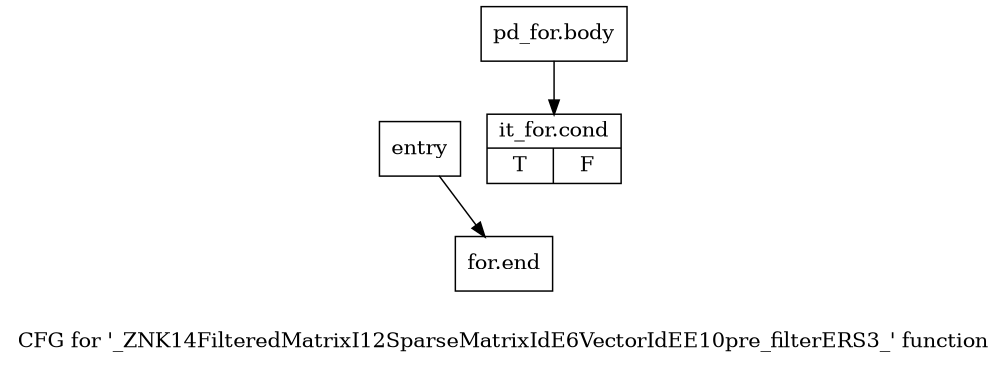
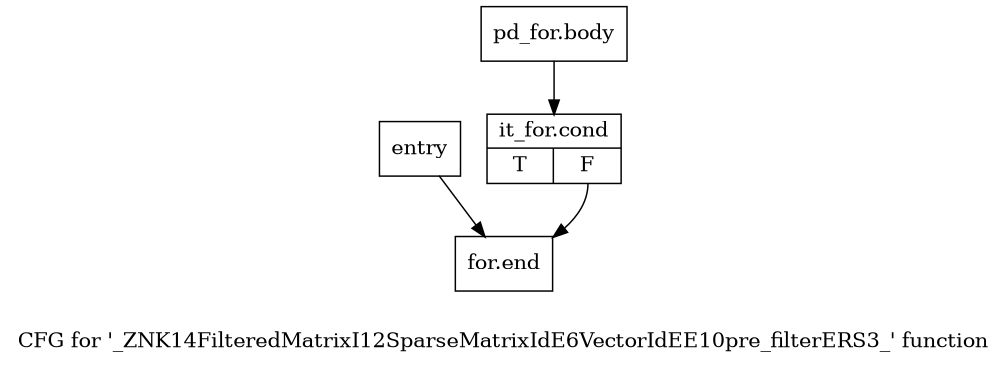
  digraph {
    label="CFG for '_ZNK14FilteredMatrixI12SparseMatrixIdE6VectorIdEE10pre_filterERS3_' function"
    node [shape=record]
    n1 [label="{entry}"]
    n2 [label="{for.end}"]
    n3 [label="{it_for.cond|{<s0>T|<s1>F}}"]
    n4 [label="{pd_for.body}"]
    n1 -> n2
+   n3 -> n2 [tailport=s1]
    n4 -> n3
  }
